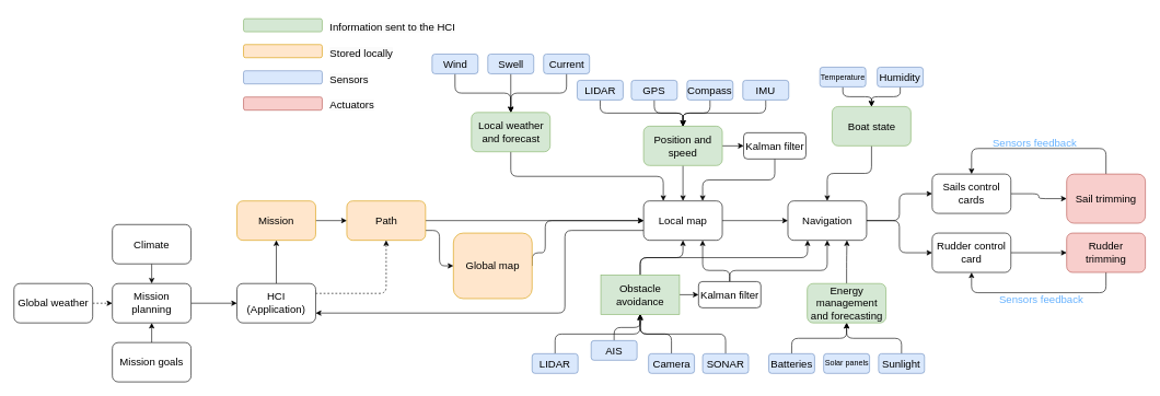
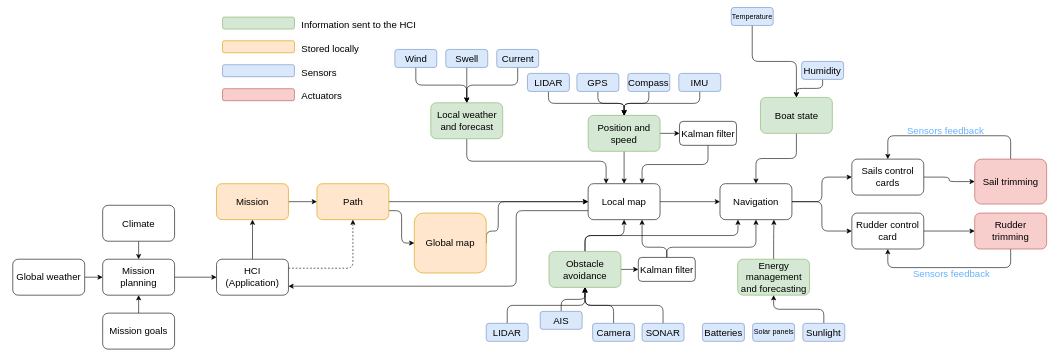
  <mxCell id="0" />
  <mxCell id="1" parent="0" />
  <mxCell id="2" style="edgeStyle=orthogonalEdgeStyle;html=1;exitX=0.5;exitY=0;exitDx=0;exitDy=0;entryX=0.5;entryY=0;entryDx=0;entryDy=0;fontSize=16;" edge="1" parent="1" source="4" target="11"><mxGeometry relative="1" as="geometry"><Array as="points"><mxPoint x="1685" y="226" /><mxPoint x="1480" y="226" /></Array></mxGeometry></mxCell>
  <mxCell id="3" value="Sensors feedback" style="edgeLabel;html=1;align=center;verticalAlign=middle;resizable=0;points=[];fontColor=#66B2FF;fontSize=16;labelBackgroundColor=none;" vertex="1" connectable="0" parent="2"><mxGeometry x="-0.081" y="5" relative="1" as="geometry"><mxPoint x="-19" y="-15" as="offset" /></mxGeometry></mxCell>
  <mxCell id="4" value="Sail trimming" style="rounded=1;whiteSpace=wrap;html=1;fillColor=#f8cecc;strokeColor=#b85450;fontSize=16;" vertex="1" parent="1"><mxGeometry x="1625" y="265" width="120" height="75" as="geometry" /></mxCell>
  <mxCell id="5" style="edgeStyle=orthogonalEdgeStyle;html=1;exitX=0.5;exitY=1;exitDx=0;exitDy=0;entryX=0.5;entryY=1;entryDx=0;entryDy=0;fontSize=16;" edge="1" parent="1" source="7" target="9"><mxGeometry relative="1" as="geometry"><Array as="points"><mxPoint x="1685" y="446" /><mxPoint x="1480" y="446" /></Array></mxGeometry></mxCell>
  <mxCell id="6" value="Sensors feedback" style="edgeLabel;html=1;align=center;verticalAlign=middle;resizable=0;points=[];fontColor=#66B2FF;fontSize=16;labelBackgroundColor=none;" vertex="1" connectable="0" parent="5"><mxGeometry x="-0.161" y="-1" relative="1" as="geometry"><mxPoint x="-19" y="11" as="offset" /></mxGeometry></mxCell>
  <mxCell id="7" value="Rudder trimming" style="rounded=1;whiteSpace=wrap;html=1;fillColor=#f8cecc;strokeColor=#b85450;fontSize=16;" vertex="1" parent="1"><mxGeometry x="1625" y="355" width="120" height="60" as="geometry" /></mxCell>
  <mxCell id="8" style="edgeStyle=orthogonalEdgeStyle;html=1;exitX=1;exitY=0.5;exitDx=0;exitDy=0;entryX=0;entryY=0.5;entryDx=0;entryDy=0;fontSize=16;" edge="1" parent="1" source="9" target="7"><mxGeometry relative="1" as="geometry" /></mxCell>
  <mxCell id="9" value="Rudder control card" style="rounded=1;whiteSpace=wrap;html=1;fontSize=16;" vertex="1" parent="1"><mxGeometry x="1420" y="355" width="120" height="60" as="geometry" /></mxCell>
  <mxCell id="10" style="edgeStyle=orthogonalEdgeStyle;html=1;exitX=1;exitY=0.5;exitDx=0;exitDy=0;entryX=0;entryY=0.5;entryDx=0;entryDy=0;fontSize=16;" edge="1" parent="1" source="11" target="4"><mxGeometry relative="1" as="geometry" /></mxCell>
  <mxCell id="11" value="Sails control cards" style="rounded=1;whiteSpace=wrap;html=1;fontSize=16;" vertex="1" parent="1"><mxGeometry x="1420" y="265" width="120" height="60" as="geometry" /></mxCell>
  <mxCell id="12" style="edgeStyle=orthogonalEdgeStyle;html=1;exitX=0;exitY=0.75;exitDx=0;exitDy=0;entryX=1;entryY=0.75;entryDx=0;entryDy=0;fontSize=16;" edge="1" parent="1" source="14" target="42"><mxGeometry relative="1" as="geometry"><Array as="points"><mxPoint x="860" y="351" /><mxPoint x="860" y="477" /></Array></mxGeometry></mxCell>
  <mxCell id="13" style="edgeStyle=orthogonalEdgeStyle;html=1;exitX=1;exitY=0.5;exitDx=0;exitDy=0;entryX=0;entryY=0.5;entryDx=0;entryDy=0;fontSize=16;" edge="1" parent="1" source="14" target="61"><mxGeometry relative="1" as="geometry" /></mxCell>
  <mxCell id="14" value="Local map" style="rounded=1;whiteSpace=wrap;html=1;fontSize=16;" vertex="1" parent="1"><mxGeometry x="980" y="306" width="120" height="60" as="geometry" /></mxCell>
  <mxCell id="15" style="edgeStyle=orthogonalEdgeStyle;html=1;exitX=1;exitY=0.5;exitDx=0;exitDy=0;entryX=0;entryY=0.5;entryDx=0;entryDy=0;fontColor=#66B2FF;fontSize=16;" edge="1" parent="1" source="18" target="45"><mxGeometry relative="1" as="geometry" /></mxCell>
  <mxCell id="16" style="edgeStyle=orthogonalEdgeStyle;html=1;exitX=0.5;exitY=0;exitDx=0;exitDy=0;entryX=0.5;entryY=1;entryDx=0;entryDy=0;fontColor=#66B2FF;fontSize=16;" edge="1" parent="1" source="18" target="14"><mxGeometry relative="1" as="geometry" /></mxCell>
  <mxCell id="17" style="edgeStyle=orthogonalEdgeStyle;html=1;exitX=0.5;exitY=0;exitDx=0;exitDy=0;entryX=0.25;entryY=1;entryDx=0;entryDy=0;fontColor=#66B2FF;fontSize=16;" edge="1" parent="1" source="18" target="61"><mxGeometry relative="1" as="geometry" /></mxCell>
- <mxCell id="18" value="Obstacle avoidance" style="whiteSpace=wrap;html=1;fillColor=#d5e8d4;strokeColor=#82b366;fontSize=16;rounded=0;" vertex="1" parent="1"><mxGeometry x="914.75" y="419" width="120" height="60" as="geometry" /></mxCell>
+ <mxCell id="18" value="Obstacle avoidance" style="rounded=1;whiteSpace=wrap;html=1;fillColor=#d5e8d4;strokeColor=#82b366;fontSize=16;" vertex="1" parent="1"><mxGeometry x="914.75" y="419" width="120" height="60" as="geometry" /></mxCell>
  <mxCell id="19" style="edgeStyle=orthogonalEdgeStyle;html=1;exitX=0.5;exitY=1;exitDx=0;exitDy=0;entryX=0.25;entryY=0;entryDx=0;entryDy=0;fontSize=16;" edge="1" parent="1" source="20" target="14"><mxGeometry relative="1" as="geometry" /></mxCell>
  <mxCell id="20" value="Local weather and forecast" style="rounded=1;whiteSpace=wrap;html=1;fillColor=#d5e8d4;strokeColor=#82b366;fontSize=16;" vertex="1" parent="1"><mxGeometry x="717.5" y="171" width="120" height="60" as="geometry" /></mxCell>
  <mxCell id="21" style="edgeStyle=orthogonalEdgeStyle;html=1;exitX=0.5;exitY=1;exitDx=0;exitDy=0;entryX=0.5;entryY=0;entryDx=0;entryDy=0;fontSize=16;" edge="1" parent="1" source="22" target="20"><mxGeometry relative="1" as="geometry" /></mxCell>
  <mxCell id="22" value="Swell" style="rounded=1;whiteSpace=wrap;html=1;fillColor=#dae8fc;strokeColor=#6c8ebf;fontSize=16;" vertex="1" parent="1"><mxGeometry x="742.5" y="82" width="70" height="30" as="geometry" /></mxCell>
  <mxCell id="23" style="edgeStyle=orthogonalEdgeStyle;html=1;exitX=0.5;exitY=1;exitDx=0;exitDy=0;entryX=0.5;entryY=0;entryDx=0;entryDy=0;fontSize=16;" edge="1" parent="1" source="24" target="20"><mxGeometry relative="1" as="geometry" /></mxCell>
  <mxCell id="24" value="Current" style="rounded=1;whiteSpace=wrap;html=1;fillColor=#dae8fc;strokeColor=#6c8ebf;fontSize=16;" vertex="1" parent="1"><mxGeometry x="827.5" y="82" width="70" height="30" as="geometry" /></mxCell>
  <mxCell id="25" style="edgeStyle=orthogonalEdgeStyle;html=1;exitX=0.5;exitY=1;exitDx=0;exitDy=0;entryX=0.5;entryY=0;entryDx=0;entryDy=0;fontSize=16;" edge="1" parent="1" source="26" target="20"><mxGeometry relative="1" as="geometry" /></mxCell>
  <mxCell id="26" value="Wind" style="rounded=1;whiteSpace=wrap;html=1;fillColor=#dae8fc;strokeColor=#6c8ebf;fontSize=16;" vertex="1" parent="1"><mxGeometry x="657.5" y="82" width="70" height="30" as="geometry" /></mxCell>
  <mxCell id="27" style="edgeStyle=orthogonalEdgeStyle;html=1;exitX=0.5;exitY=0;exitDx=0;exitDy=0;entryX=0.5;entryY=1;entryDx=0;entryDy=0;fontSize=16;" edge="1" parent="1" source="28" target="18"><mxGeometry relative="1" as="geometry"><mxPoint x="848.75" y="509" as="targetPoint" /></mxGeometry></mxCell>
  <mxCell id="28" value="LIDAR" style="rounded=1;whiteSpace=wrap;html=1;fillColor=#dae8fc;strokeColor=#6c8ebf;fontSize=16;" vertex="1" parent="1"><mxGeometry x="810" y="539" width="70" height="30" as="geometry" /></mxCell>
  <mxCell id="29" style="edgeStyle=orthogonalEdgeStyle;html=1;exitX=0.5;exitY=0;exitDx=0;exitDy=0;entryX=0.5;entryY=1;entryDx=0;entryDy=0;fontSize=16;" edge="1" parent="1" source="30" target="18"><mxGeometry relative="1" as="geometry" /></mxCell>
  <mxCell id="30" value="Camera" style="rounded=1;whiteSpace=wrap;html=1;fillColor=#dae8fc;strokeColor=#6c8ebf;fontSize=16;" vertex="1" parent="1"><mxGeometry x="987.5" y="539" width="70" height="30" as="geometry" /></mxCell>
  <mxCell id="31" style="edgeStyle=orthogonalEdgeStyle;html=1;exitX=0.5;exitY=0;exitDx=0;exitDy=0;entryX=0.5;entryY=1;entryDx=0;entryDy=0;fontSize=16;" edge="1" parent="1" source="32" target="18"><mxGeometry relative="1" as="geometry" /></mxCell>
  <mxCell id="32" value="AIS" style="rounded=1;whiteSpace=wrap;html=1;fillColor=#dae8fc;strokeColor=#6c8ebf;fontSize=16;" vertex="1" parent="1"><mxGeometry x="900" y="519" width="70" height="30" as="geometry" /></mxCell>
  <mxCell id="33" style="edgeStyle=orthogonalEdgeStyle;html=1;exitX=0.5;exitY=0;exitDx=0;exitDy=0;entryX=0.5;entryY=1;entryDx=0;entryDy=0;fontSize=16;" edge="1" parent="1" source="34" target="18"><mxGeometry relative="1" as="geometry"><mxPoint x="848.75" y="509" as="targetPoint" /></mxGeometry></mxCell>
  <mxCell id="34" value="SONAR" style="rounded=1;whiteSpace=wrap;html=1;fillColor=#dae8fc;strokeColor=#6c8ebf;fontSize=16;" vertex="1" parent="1"><mxGeometry x="1070" y="539" width="70" height="30" as="geometry" /></mxCell>
  <mxCell id="35" style="edgeStyle=orthogonalEdgeStyle;html=1;exitX=1;exitY=0.5;exitDx=0;exitDy=0;entryX=0;entryY=0.5;entryDx=0;entryDy=0;fontSize=16;" edge="1" parent="1" source="37" target="14"><mxGeometry relative="1" as="geometry" /></mxCell>
  <mxCell id="36" style="edgeStyle=orthogonalEdgeStyle;html=1;exitX=1;exitY=0.75;exitDx=0;exitDy=0;entryX=0;entryY=0.5;entryDx=0;entryDy=0;fontSize=16;" edge="1" parent="1" source="37" target="84"><mxGeometry relative="1" as="geometry" /></mxCell>
  <mxCell id="37" value="Path" style="rounded=1;whiteSpace=wrap;html=1;fillColor=#ffe6cc;strokeColor=#d79b00;fontSize=16;" vertex="1" parent="1"><mxGeometry x="527.5" y="306" width="120" height="60" as="geometry" /></mxCell>
  <mxCell id="38" value="" style="edgeStyle=orthogonalEdgeStyle;html=1;fontSize=16;" edge="1" parent="1" source="39" target="37"><mxGeometry relative="1" as="geometry" /></mxCell>
  <mxCell id="39" value="Mission" style="rounded=1;whiteSpace=wrap;html=1;fillColor=#ffe6cc;strokeColor=#d79b00;fontSize=16;" vertex="1" parent="1"><mxGeometry x="360" y="306" width="120" height="60" as="geometry" /></mxCell>
  <mxCell id="40" value="" style="edgeStyle=orthogonalEdgeStyle;html=1;fontSize=16;" edge="1" parent="1" source="42" target="39"><mxGeometry relative="1" as="geometry" /></mxCell>
  <mxCell id="41" style="edgeStyle=orthogonalEdgeStyle;html=1;exitX=1;exitY=0.25;exitDx=0;exitDy=0;entryX=0.5;entryY=1;entryDx=0;entryDy=0;dashed=1;fontSize=16;" edge="1" parent="1" source="42" target="37"><mxGeometry relative="1" as="geometry" /></mxCell>
  <mxCell id="42" value="HCI (Application)" style="rounded=1;whiteSpace=wrap;html=1;fontSize=16;" vertex="1" parent="1"><mxGeometry x="360" y="432" width="120" height="60" as="geometry" /></mxCell>
  <mxCell id="43" style="edgeStyle=orthogonalEdgeStyle;html=1;exitX=0.5;exitY=0;exitDx=0;exitDy=0;entryX=0.75;entryY=1;entryDx=0;entryDy=0;fontColor=#66B2FF;fontSize=16;" edge="1" parent="1" source="45" target="14"><mxGeometry relative="1" as="geometry"><Array as="points"><mxPoint x="1111" y="412" /><mxPoint x="1070" y="412" /></Array></mxGeometry></mxCell>
  <mxCell id="44" style="edgeStyle=orthogonalEdgeStyle;html=1;exitX=0.5;exitY=0;exitDx=0;exitDy=0;entryX=0.5;entryY=1;entryDx=0;entryDy=0;fontColor=#66B2FF;fontSize=16;" edge="1" parent="1" source="45" target="61"><mxGeometry relative="1" as="geometry"><Array as="points"><mxPoint x="1111" y="412" /><mxPoint x="1260" y="412" /></Array></mxGeometry></mxCell>
  <mxCell id="45" value="Kalman filter" style="rounded=1;whiteSpace=wrap;html=1;fontSize=16;" vertex="1" parent="1"><mxGeometry x="1063.75" y="429" width="95" height="40" as="geometry" /></mxCell>
  <mxCell id="46" style="edgeStyle=orthogonalEdgeStyle;html=1;exitX=1;exitY=0.5;exitDx=0;exitDy=0;entryX=0;entryY=0.5;entryDx=0;entryDy=0;fontSize=16;" edge="1" parent="1" source="48" target="58"><mxGeometry relative="1" as="geometry" /></mxCell>
  <mxCell id="47" style="edgeStyle=orthogonalEdgeStyle;html=1;exitX=0.5;exitY=1;exitDx=0;exitDy=0;entryX=0.5;entryY=0;entryDx=0;entryDy=0;fontSize=16;" edge="1" parent="1" source="48" target="14"><mxGeometry relative="1" as="geometry" /></mxCell>
  <mxCell id="48" value="Position and speed" style="rounded=1;whiteSpace=wrap;html=1;fillColor=#d5e8d4;strokeColor=#82b366;fontSize=16;" vertex="1" parent="1"><mxGeometry x="980" y="192" width="120" height="60" as="geometry" /></mxCell>
  <mxCell id="49" style="edgeStyle=orthogonalEdgeStyle;html=1;exitX=0.5;exitY=1;exitDx=0;exitDy=0;entryX=0.5;entryY=0;entryDx=0;entryDy=0;fontSize=16;" edge="1" parent="1" source="50" target="48"><mxGeometry relative="1" as="geometry" /></mxCell>
  <mxCell id="50" value="LIDAR" style="rounded=1;whiteSpace=wrap;html=1;fillColor=#dae8fc;strokeColor=#6c8ebf;fontSize=16;" vertex="1" parent="1"><mxGeometry x="878.75" y="122" width="70" height="30" as="geometry" /></mxCell>
  <mxCell id="51" style="edgeStyle=orthogonalEdgeStyle;html=1;exitX=0.5;exitY=1;exitDx=0;exitDy=0;entryX=0.5;entryY=0;entryDx=0;entryDy=0;fontSize=16;" edge="1" parent="1" source="52" target="48"><mxGeometry relative="1" as="geometry" /></mxCell>
  <mxCell id="52" value="GPS" style="rounded=1;whiteSpace=wrap;html=1;fillColor=#dae8fc;strokeColor=#6c8ebf;fontSize=16;" vertex="1" parent="1"><mxGeometry x="961.25" y="122" width="70" height="30" as="geometry" /></mxCell>
  <mxCell id="53" style="edgeStyle=orthogonalEdgeStyle;html=1;exitX=0.5;exitY=1;exitDx=0;exitDy=0;entryX=0.5;entryY=0;entryDx=0;entryDy=0;fontSize=16;" edge="1" parent="1" source="54" target="48"><mxGeometry relative="1" as="geometry" /></mxCell>
  <mxCell id="54" value="Compass" style="rounded=1;whiteSpace=wrap;html=1;fillColor=#dae8fc;strokeColor=#6c8ebf;fontSize=16;" vertex="1" parent="1"><mxGeometry x="1046.25" y="122" width="70" height="30" as="geometry" /></mxCell>
  <mxCell id="55" style="edgeStyle=orthogonalEdgeStyle;html=1;exitX=0.5;exitY=1;exitDx=0;exitDy=0;entryX=0.5;entryY=0;entryDx=0;entryDy=0;fontSize=16;" edge="1" parent="1" source="56" target="48"><mxGeometry relative="1" as="geometry" /></mxCell>
  <mxCell id="56" value="IMU" style="rounded=1;whiteSpace=wrap;html=1;fillColor=#dae8fc;strokeColor=#6c8ebf;fontSize=16;" vertex="1" parent="1"><mxGeometry x="1131.25" y="122" width="70" height="30" as="geometry" /></mxCell>
  <mxCell id="57" style="edgeStyle=orthogonalEdgeStyle;html=1;exitX=0.5;exitY=1;exitDx=0;exitDy=0;entryX=0.75;entryY=0;entryDx=0;entryDy=0;fontSize=16;" edge="1" parent="1" source="58" target="14"><mxGeometry relative="1" as="geometry" /></mxCell>
  <mxCell id="58" value="Kalman filter" style="rounded=1;whiteSpace=wrap;html=1;fontSize=16;" vertex="1" parent="1"><mxGeometry x="1132.5" y="202" width="95" height="40" as="geometry" /></mxCell>
  <mxCell id="59" style="edgeStyle=orthogonalEdgeStyle;html=1;exitX=1;exitY=0.5;exitDx=0;exitDy=0;entryX=0;entryY=0.5;entryDx=0;entryDy=0;fontSize=16;" edge="1" parent="1" source="61" target="11"><mxGeometry relative="1" as="geometry" /></mxCell>
  <mxCell id="60" style="edgeStyle=orthogonalEdgeStyle;html=1;exitX=1;exitY=0.5;exitDx=0;exitDy=0;entryX=0;entryY=0.5;entryDx=0;entryDy=0;fontSize=16;" edge="1" parent="1" source="61" target="9"><mxGeometry relative="1" as="geometry" /></mxCell>
  <mxCell id="61" value="Navigation" style="rounded=1;whiteSpace=wrap;html=1;fontSize=16;" vertex="1" parent="1"><mxGeometry x="1200" y="306" width="120" height="60" as="geometry" /></mxCell>
  <mxCell id="62" style="edgeStyle=orthogonalEdgeStyle;html=1;exitX=0.5;exitY=0;exitDx=0;exitDy=0;entryX=0.75;entryY=1;entryDx=0;entryDy=0;fontColor=#66B2FF;fontSize=16;" edge="1" parent="1" source="63" target="61"><mxGeometry relative="1" as="geometry" /></mxCell>
  <mxCell id="63" value="Energy management and forecasting" style="rounded=1;whiteSpace=wrap;html=1;fillColor=#d5e8d4;strokeColor=#82b366;fontSize=16;" vertex="1" parent="1"><mxGeometry x="1229.5" y="432" width="120" height="60" as="geometry" /></mxCell>
  <mxCell id="64" value="Solar panels" style="rounded=1;whiteSpace=wrap;html=1;fillColor=#dae8fc;strokeColor=#6c8ebf;fontSize=12;" vertex="1" parent="1"><mxGeometry x="1254.5" y="539" width="70" height="30" as="geometry" /></mxCell>
- <mxCell id="65" style="edgeStyle=orthogonalEdgeStyle;html=1;exitX=0.5;exitY=0;exitDx=0;exitDy=0;entryX=0.5;entryY=1;entryDx=0;entryDy=0;fontSize=16;" edge="1" parent="1" source="66" target="63"><mxGeometry relative="1" as="geometry" /></mxCell>
  <mxCell id="66" value="Batteries" style="rounded=1;whiteSpace=wrap;html=1;fillColor=#dae8fc;strokeColor=#6c8ebf;fontSize=16;" vertex="1" parent="1"><mxGeometry x="1170.75" y="539" width="70" height="30" as="geometry" /></mxCell>
  <mxCell id="67" style="edgeStyle=orthogonalEdgeStyle;html=1;exitX=0.5;exitY=1;exitDx=0;exitDy=0;entryX=0.5;entryY=0;entryDx=0;entryDy=0;fontSize=16;" edge="1" parent="1" source="68" target="61"><mxGeometry relative="1" as="geometry" /></mxCell>
  <mxCell id="68" value="Boat state" style="rounded=1;whiteSpace=wrap;html=1;fillColor=#d5e8d4;strokeColor=#82b366;fontSize=16;" vertex="1" parent="1"><mxGeometry x="1267.5" y="162" width="120" height="60" as="geometry" /></mxCell>
  <mxCell id="69" style="edgeStyle=orthogonalEdgeStyle;html=1;exitX=0.5;exitY=1;exitDx=0;exitDy=0;entryX=0.5;entryY=0;entryDx=0;entryDy=0;fontSize=16;" edge="1" parent="1" source="70" target="68"><mxGeometry relative="1" as="geometry" /></mxCell>
- <mxCell id="70" value="Temperature" style="rounded=1;fillColor=#dae8fc;strokeColor=#6c8ebf;fontSize=12;html=1;whiteSpace=wrap;" vertex="1" parent="1"><mxGeometry x="1248.75" y="102" width="70" height="30" as="geometry" /></mxCell>
+ <mxCell id="70" value="Temperature" style="rounded=1;fillColor=#dae8fc;strokeColor=#6c8ebf;fontSize=12;html=1;whiteSpace=wrap;" vertex="1" parent="1"><mxGeometry x="1218.75" y="12" width="70" height="30" as="geometry" /></mxCell>
  <mxCell id="71" style="edgeStyle=orthogonalEdgeStyle;html=1;exitX=0.5;exitY=1;exitDx=0;exitDy=0;entryX=0.5;entryY=0;entryDx=0;entryDy=0;fontSize=16;" edge="1" parent="1" source="72" target="68"><mxGeometry relative="1" as="geometry" /></mxCell>
  <mxCell id="72" value="Humidity" style="rounded=1;whiteSpace=wrap;html=1;fillColor=#dae8fc;strokeColor=#6c8ebf;fontSize=16;" vertex="1" parent="1"><mxGeometry x="1336.25" y="102" width="70" height="30" as="geometry" /></mxCell>
  <mxCell id="73" style="edgeStyle=orthogonalEdgeStyle;html=1;exitX=0.5;exitY=0;exitDx=0;exitDy=0;entryX=0.5;entryY=1;entryDx=0;entryDy=0;fontSize=16;" edge="1" parent="1" source="74" target="63"><mxGeometry relative="1" as="geometry" /></mxCell>
  <mxCell id="74" value="Sunlight" style="rounded=1;whiteSpace=wrap;html=1;fillColor=#dae8fc;strokeColor=#6c8ebf;fontSize=16;" vertex="1" parent="1"><mxGeometry x="1338.25" y="539" width="70" height="30" as="geometry" /></mxCell>
  <mxCell id="75" style="edgeStyle=orthogonalEdgeStyle;html=1;exitX=1;exitY=0.5;exitDx=0;exitDy=0;entryX=0;entryY=0.5;entryDx=0;entryDy=0;fontSize=16;" edge="1" parent="1" source="76" target="42"><mxGeometry relative="1" as="geometry" /></mxCell>
  <mxCell id="76" value="Mission planning" style="rounded=1;whiteSpace=wrap;html=1;fontSize=16;" vertex="1" parent="1"><mxGeometry x="170" y="432" width="120" height="60" as="geometry" /></mxCell>
  <mxCell id="77" style="edgeStyle=orthogonalEdgeStyle;html=1;exitX=0.5;exitY=1;exitDx=0;exitDy=0;entryX=0.5;entryY=0;entryDx=0;entryDy=0;fontSize=16;" edge="1" parent="1" source="78" target="76"><mxGeometry relative="1" as="geometry" /></mxCell>
  <mxCell id="78" value="Climate" style="rounded=1;whiteSpace=wrap;html=1;fontSize=16;" vertex="1" parent="1"><mxGeometry x="170" y="342" width="120" height="60" as="geometry" /></mxCell>
- <mxCell id="79" style="edgeStyle=orthogonalEdgeStyle;html=1;exitX=1;exitY=0.5;exitDx=0;exitDy=0;entryX=0;entryY=0.5;entryDx=0;entryDy=0;fontSize=16;dashed=1;" edge="1" parent="1" source="80" target="76"><mxGeometry relative="1" as="geometry" /></mxCell>
+ <mxCell id="79" style="edgeStyle=orthogonalEdgeStyle;html=1;exitX=1;exitY=0.5;exitDx=0;exitDy=0;entryX=0;entryY=0.5;entryDx=0;entryDy=0;fontSize=16;" edge="1" parent="1" source="80" target="76"><mxGeometry relative="1" as="geometry" /></mxCell>
  <mxCell id="80" value="Global weather" style="rounded=1;whiteSpace=wrap;html=1;fontSize=16;" vertex="1" parent="1"><mxGeometry x="20" y="432" width="120" height="60" as="geometry" /></mxCell>
  <mxCell id="81" style="edgeStyle=orthogonalEdgeStyle;html=1;exitX=0.5;exitY=0;exitDx=0;exitDy=0;entryX=0.5;entryY=1;entryDx=0;entryDy=0;fontSize=16;" edge="1" parent="1" source="82" target="76"><mxGeometry relative="1" as="geometry" /></mxCell>
  <mxCell id="82" value="Mission goals" style="rounded=1;whiteSpace=wrap;html=1;fontSize=16;" vertex="1" parent="1"><mxGeometry x="170" y="522" width="120" height="60" as="geometry" /></mxCell>
  <mxCell id="83" style="edgeStyle=orthogonalEdgeStyle;html=1;exitX=1;exitY=0.5;exitDx=0;exitDy=0;entryX=0;entryY=0.5;entryDx=0;entryDy=0;fontSize=16;" edge="1" parent="1" source="84" target="14"><mxGeometry relative="1" as="geometry"><Array as="points"><mxPoint x="830" y="385" /><mxPoint x="830" y="336" /></Array></mxGeometry></mxCell>
  <mxCell id="84" value="Global map" style="rounded=1;whiteSpace=wrap;html=1;fillColor=#ffe6cc;strokeColor=#d79b00;fontSize=16;" vertex="1" parent="1"><mxGeometry x="690" y="355" width="120" height="100" as="geometry" /></mxCell>
  <mxCell id="85" value="" style="rounded=1;whiteSpace=wrap;html=1;fillColor=#d5e8d4;strokeColor=#82b366;fontSize=16;" vertex="1" parent="1"><mxGeometry x="370" y="28" width="120" height="20" as="geometry" /></mxCell>
  <mxCell id="86" value="&lt;span style=&quot;color: rgb(0, 0, 0); font-family: Helvetica; font-size: 16px; font-style: normal; font-variant-ligatures: normal; font-variant-caps: normal; font-weight: 400; letter-spacing: normal; orphans: 2; text-indent: 0px; text-transform: none; widows: 2; word-spacing: 0px; -webkit-text-stroke-width: 0px; background-color: rgb(251, 251, 251); text-decoration-thickness: initial; text-decoration-style: initial; text-decoration-color: initial; float: none; display: inline !important;&quot;&gt;Information sent to the HCI&lt;/span&gt;" style="text;whiteSpace=wrap;html=1;align=left;verticalAlign=middle;fontSize=16;" vertex="1" parent="1"><mxGeometry x="500" y="20.5" width="210" height="40" as="geometry" /></mxCell>
  <mxCell id="87" value="&lt;span style=&quot;color: rgb(0, 0, 0); font-family: Helvetica; font-size: 16px; font-style: normal; font-variant-ligatures: normal; font-variant-caps: normal; font-weight: 400; letter-spacing: normal; orphans: 2; text-indent: 0px; text-transform: none; widows: 2; word-spacing: 0px; -webkit-text-stroke-width: 0px; background-color: rgb(251, 251, 251); text-decoration-thickness: initial; text-decoration-style: initial; text-decoration-color: initial; float: none; display: inline !important;&quot;&gt;Stored locally&lt;/span&gt;" style="text;whiteSpace=wrap;html=1;align=left;verticalAlign=top;fontSize=16;" vertex="1" parent="1"><mxGeometry x="500" y="64" width="110" height="27" as="geometry" /></mxCell>
  <mxCell id="88" value="" style="rounded=1;whiteSpace=wrap;html=1;fillColor=#ffe6cc;strokeColor=#d79b00;fontSize=16;" vertex="1" parent="1"><mxGeometry x="370" y="67.5" width="120" height="20" as="geometry" /></mxCell>
  <mxCell id="89" value="" style="rounded=1;whiteSpace=wrap;html=1;fillColor=#dae8fc;strokeColor=#6c8ebf;fontSize=16;" vertex="1" parent="1"><mxGeometry x="370" y="107.5" width="120" height="20" as="geometry" /></mxCell>
  <mxCell id="90" value="&lt;span style=&quot;color: rgb(0, 0, 0); font-family: Helvetica; font-size: 16px; font-style: normal; font-variant-ligatures: normal; font-variant-caps: normal; font-weight: 400; letter-spacing: normal; orphans: 2; text-indent: 0px; text-transform: none; widows: 2; word-spacing: 0px; -webkit-text-stroke-width: 0px; background-color: rgb(251, 251, 251); text-decoration-thickness: initial; text-decoration-style: initial; text-decoration-color: initial; float: none; display: inline !important;&quot;&gt;Sensors&lt;/span&gt;" style="text;whiteSpace=wrap;html=1;align=left;verticalAlign=top;fontSize=16;" vertex="1" parent="1"><mxGeometry x="500" y="104" width="110" height="27" as="geometry" /></mxCell>
  <mxCell id="91" value="" style="rounded=1;whiteSpace=wrap;html=1;fillColor=#f8cecc;strokeColor=#b85450;fontSize=16;" vertex="1" parent="1"><mxGeometry x="370" y="147.5" width="120" height="20" as="geometry" /></mxCell>
  <mxCell id="92" value="&lt;span style=&quot;color: rgb(0, 0, 0); font-family: Helvetica; font-size: 16px; font-style: normal; font-variant-ligatures: normal; font-variant-caps: normal; font-weight: 400; letter-spacing: normal; orphans: 2; text-indent: 0px; text-transform: none; widows: 2; word-spacing: 0px; -webkit-text-stroke-width: 0px; background-color: rgb(251, 251, 251); text-decoration-thickness: initial; text-decoration-style: initial; text-decoration-color: initial; float: none; display: inline !important;&quot;&gt;Actuators&lt;/span&gt;" style="text;whiteSpace=wrap;html=1;align=left;verticalAlign=top;fontSize=16;" vertex="1" parent="1"><mxGeometry x="500" y="144" width="110" height="27" as="geometry" /></mxCell>
